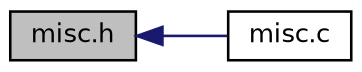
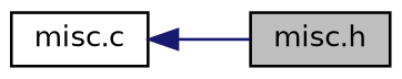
  digraph {
    rankdir=LR
    node [color=black fontname=Helvetica fontsize=10 shape=record style=filled]
    n1 [fillcolor=grey75 fontcolor=black height=0.2 label="misc.h" width=0.4]
    n2 [fillcolor=white height=0.2 label="misc.c" width=0.4]
-   n1 -> n2 [color=midnightblue dir=back fontname=Helvetica fontsize=10 labelfontname=Helvetica labelfontsize=10 style=solid]
+   n2 -> n1 [color=midnightblue dir=back fontname=Helvetica fontsize=10 labelfontname=Helvetica labelfontsize=10 style=solid]
  }
